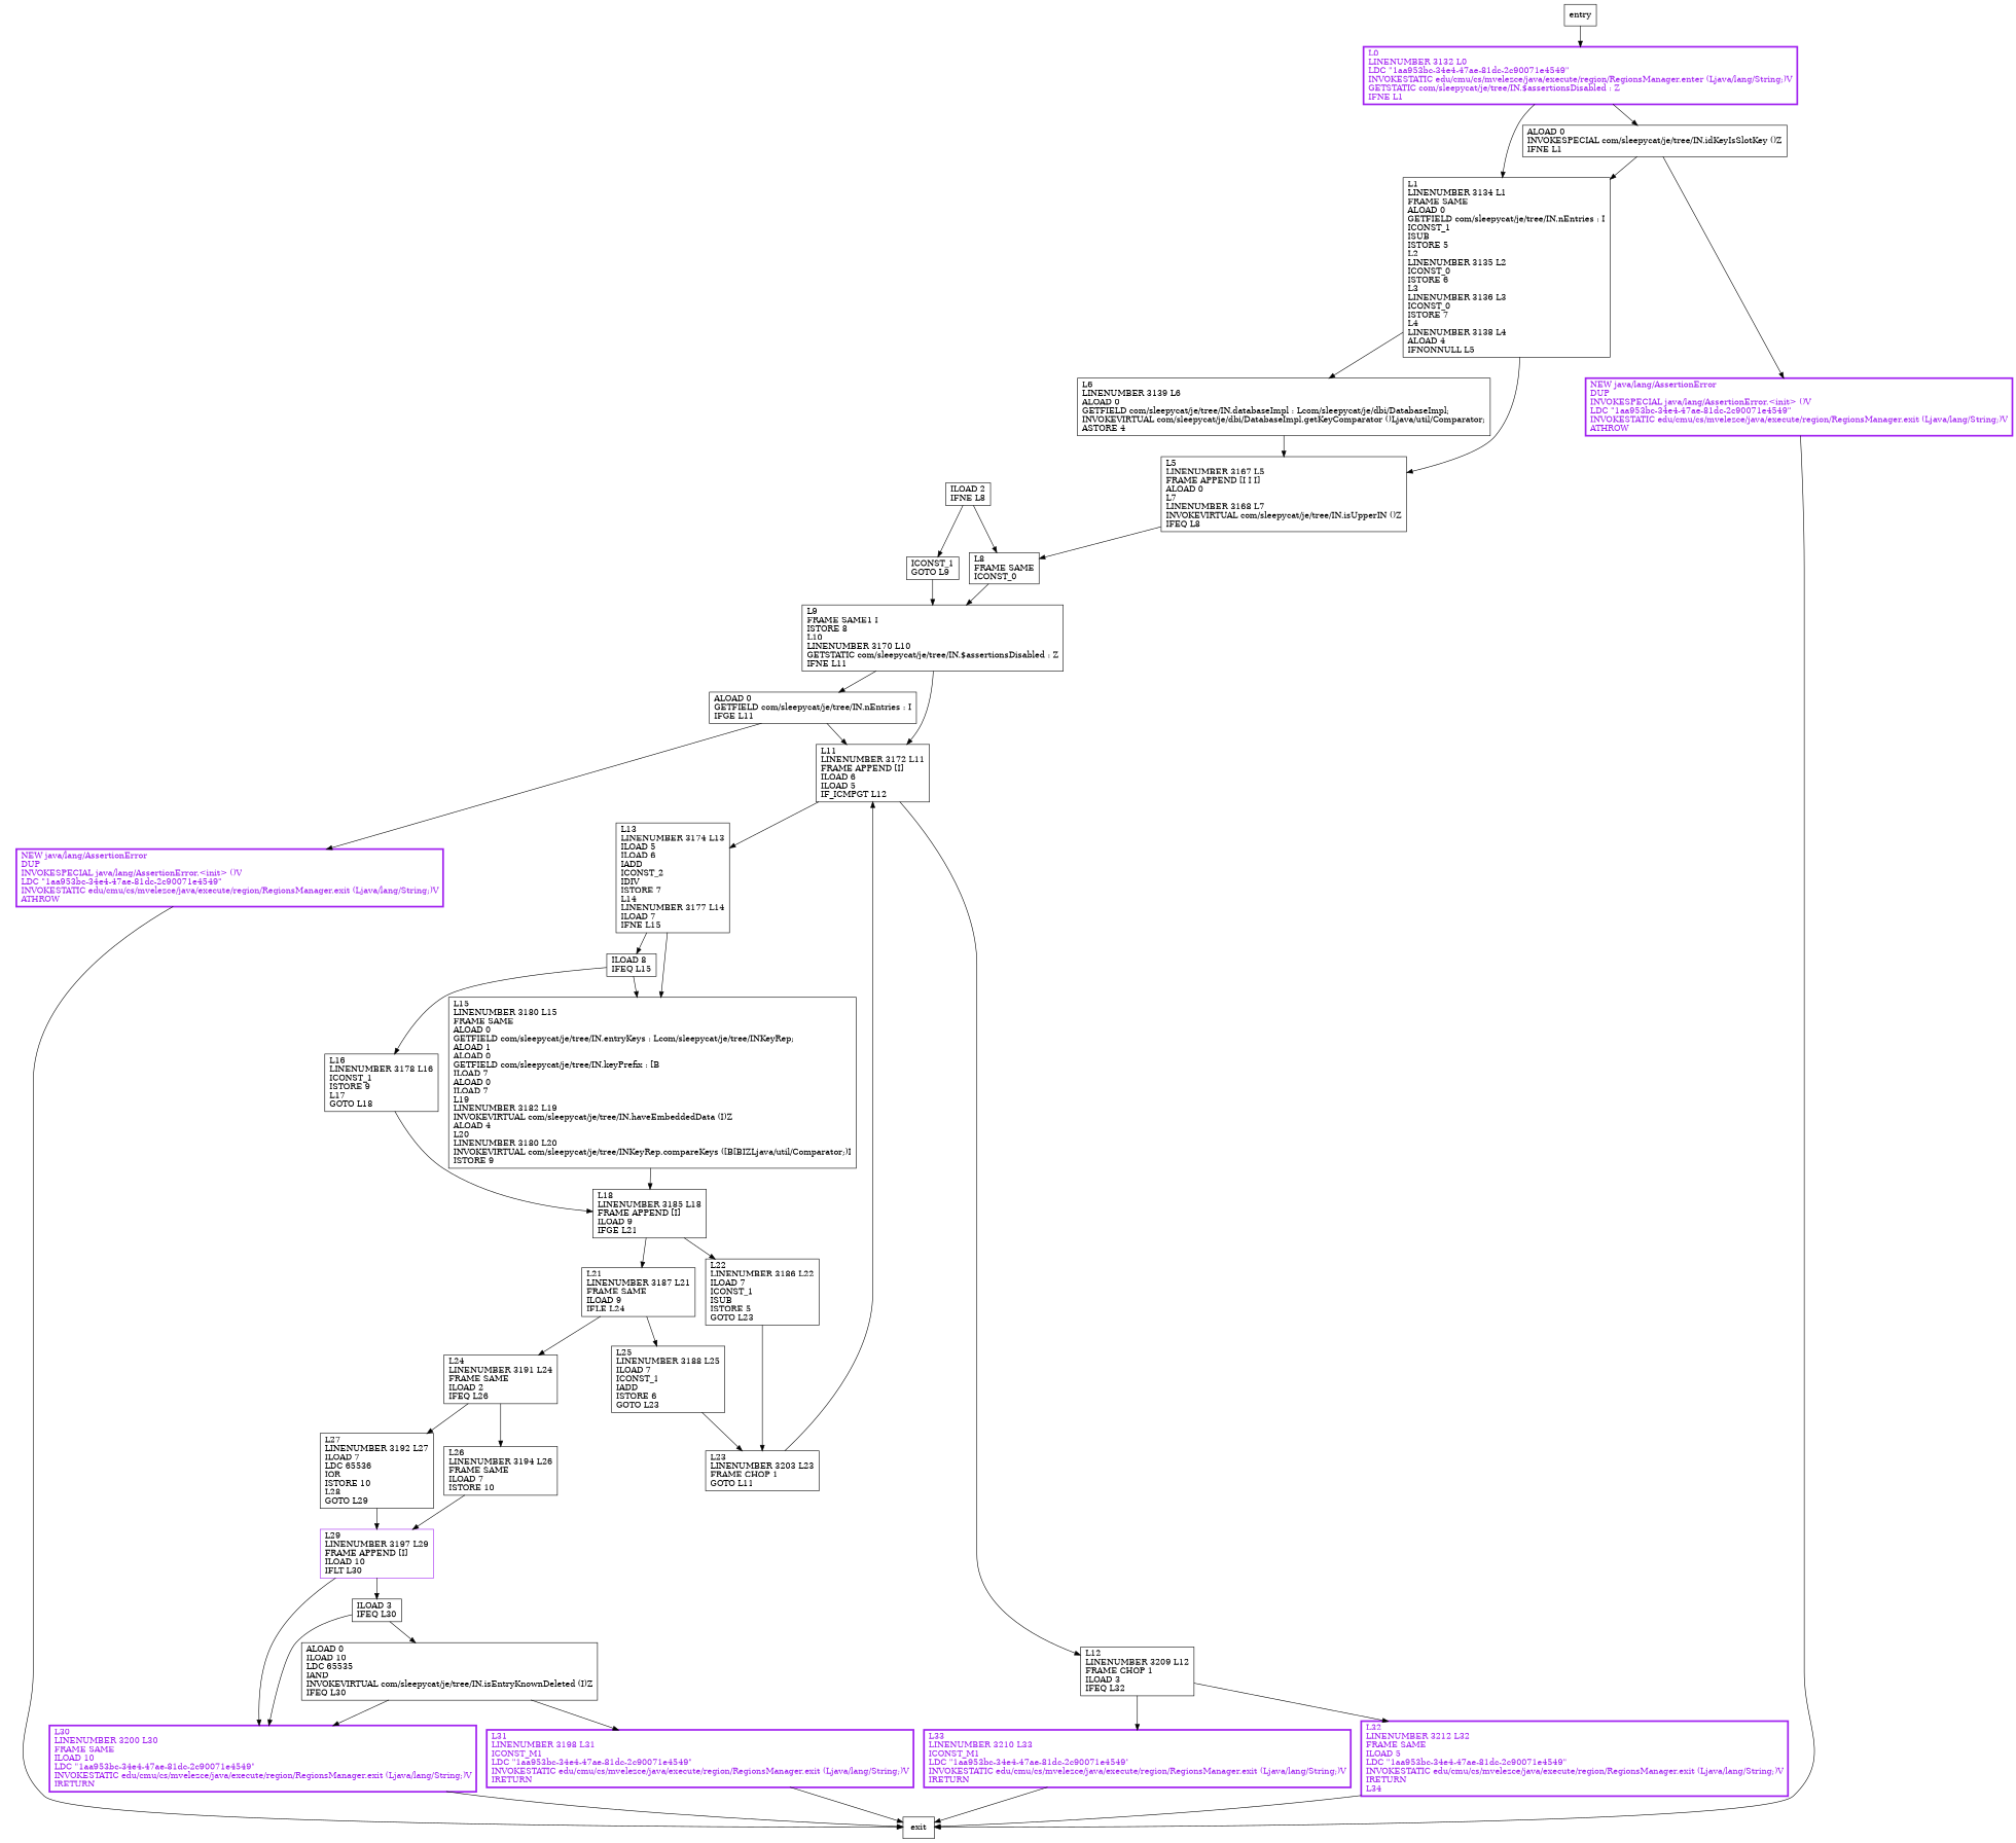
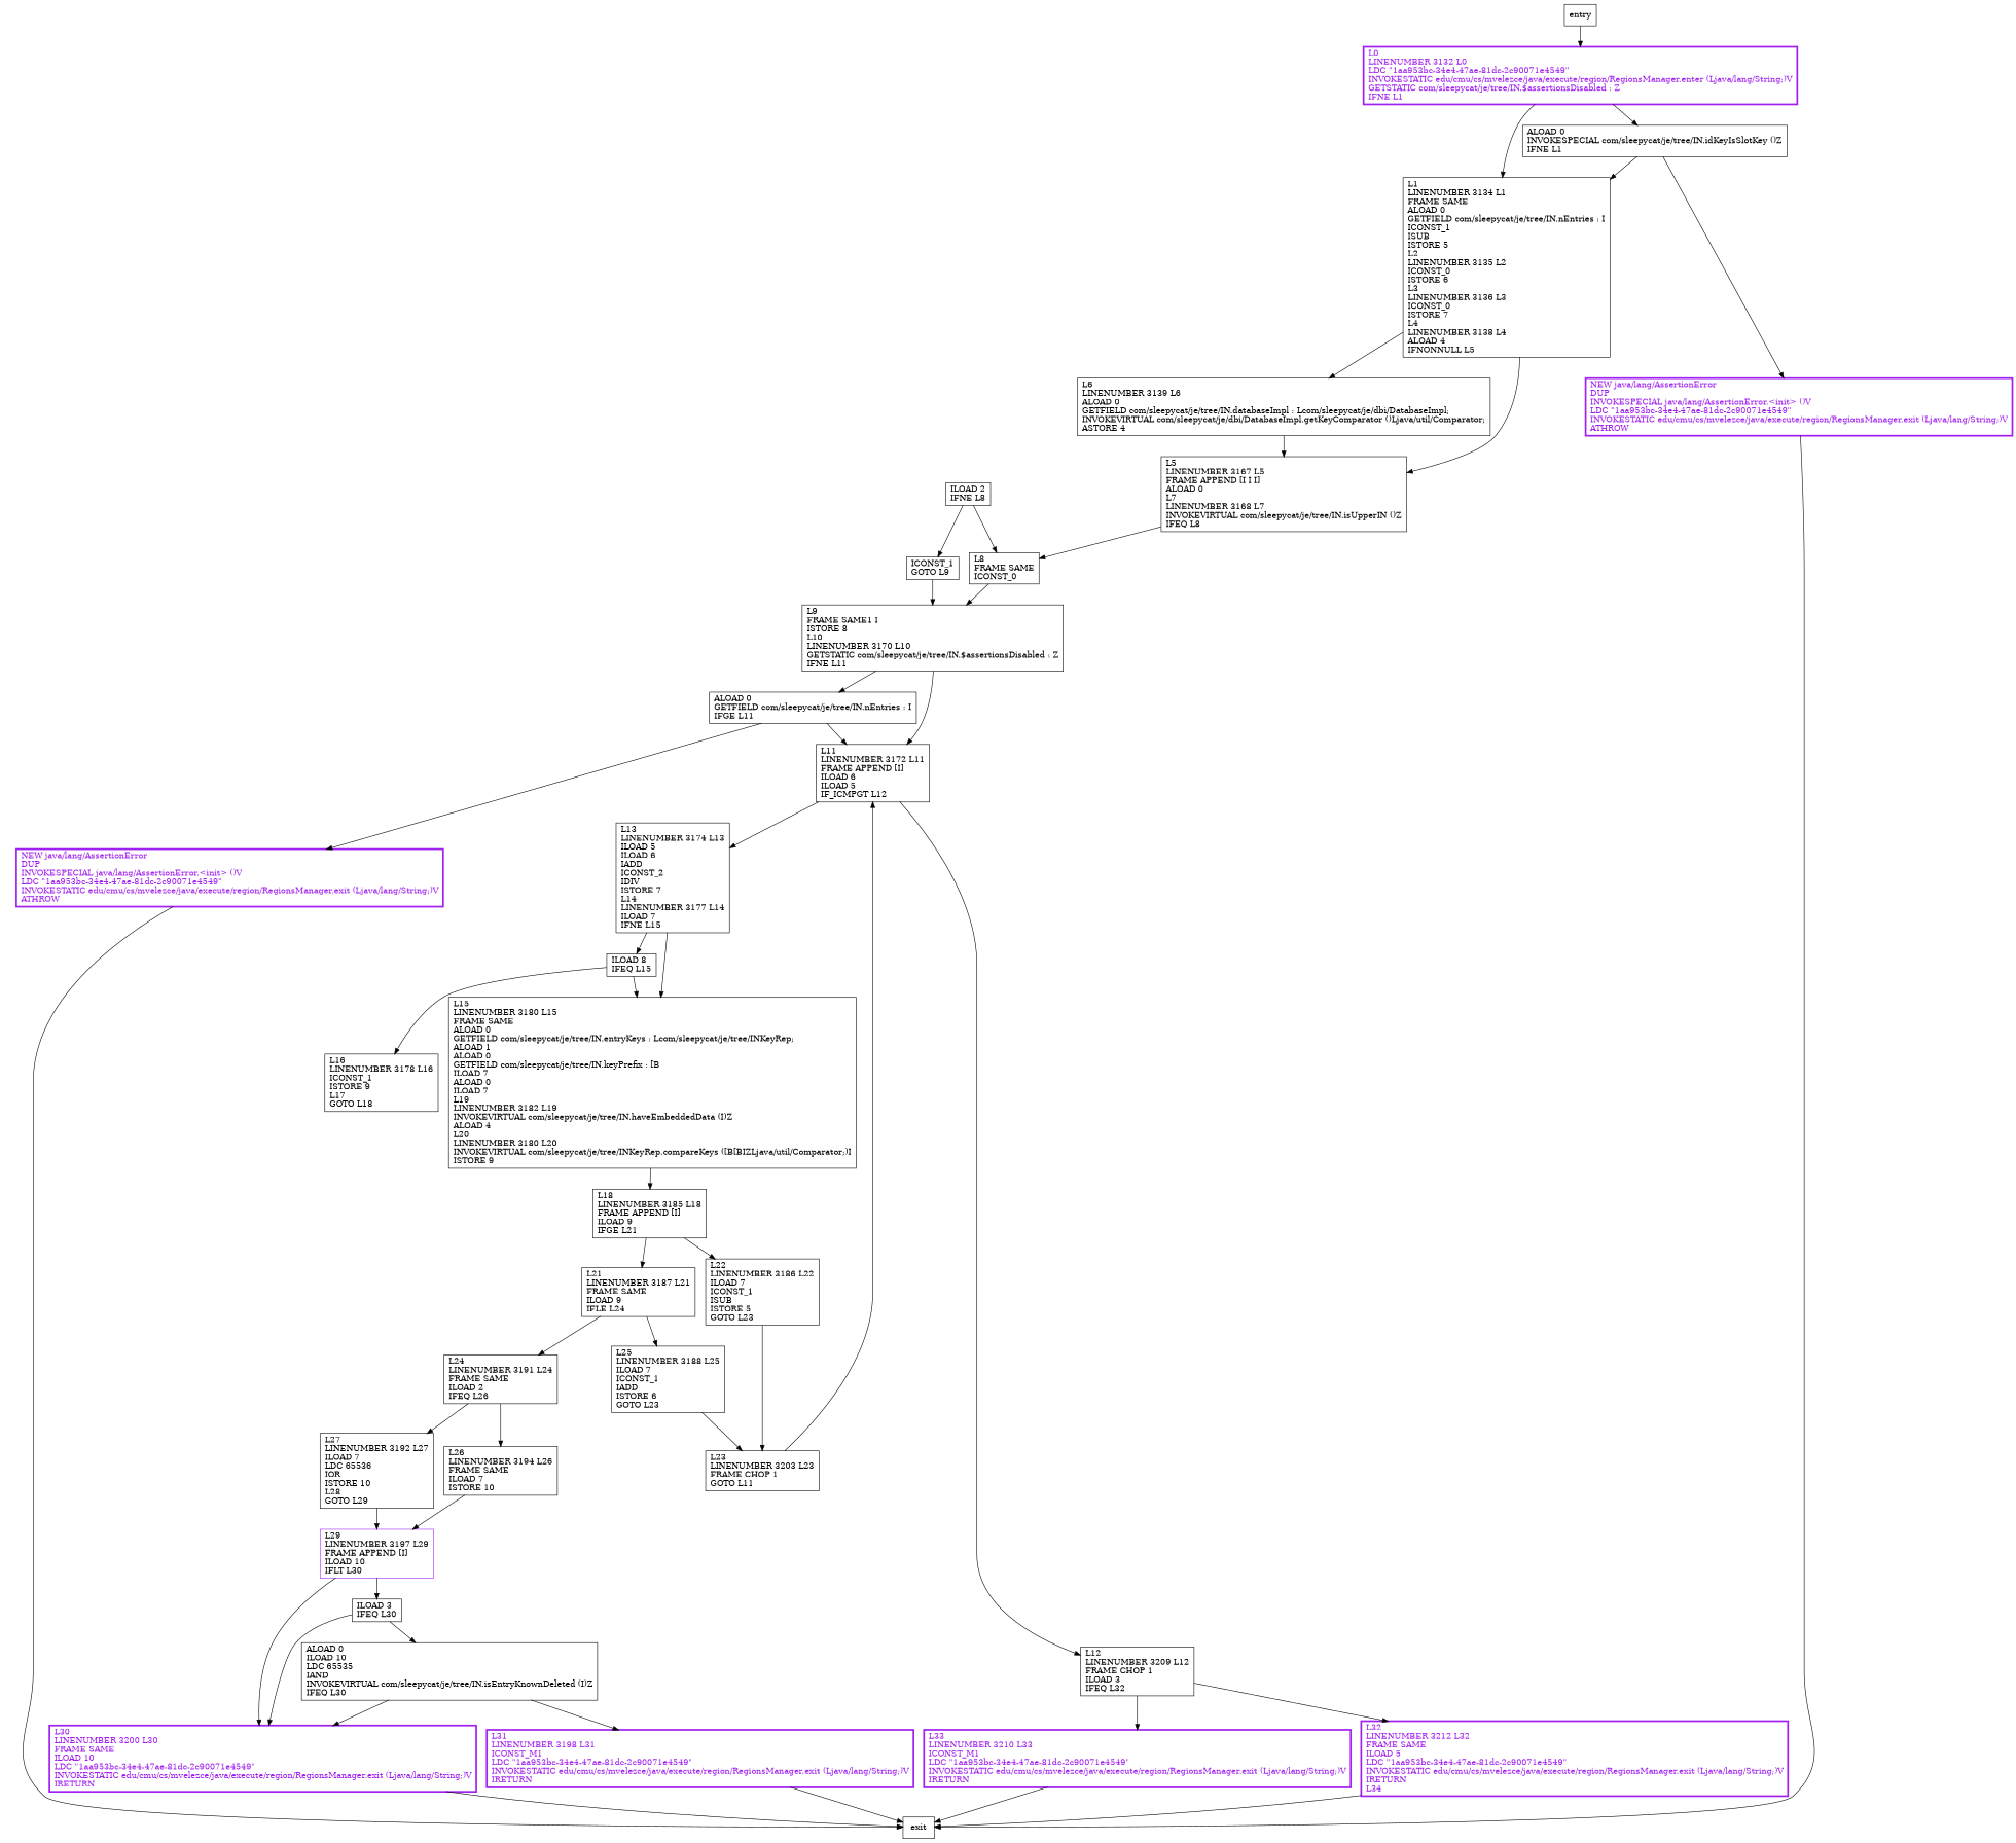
  digraph {
    node [shape=record]
    n1 [label="L6\lLINENUMBER 3139 L6\lALOAD 0\lGETFIELD com/sleepycat/je/tree/IN.databaseImpl : Lcom/sleepycat/je/dbi/DatabaseImpl;\lINVOKEVIRTUAL com/sleepycat/je/dbi/DatabaseImpl.getKeyComparator ()Ljava/util/Comparator;\lASTORE 4\l"]
    n2 [label="L5\lLINENUMBER 3167 L5\lFRAME APPEND [I I I]\lALOAD 0\lL7\lLINENUMBER 3168 L7\lINVOKEVIRTUAL com/sleepycat/je/tree/IN.isUpperIN ()Z\lIFEQ L8\l"]
    n3 [label="L8\lFRAME SAME\lICONST_0\l"]
    n4 [label="ILOAD 2\lIFNE L8\l"]
    n5 [label="ICONST_1\lGOTO L9\l"]
    n6 [label="L9\lFRAME SAME1 I\lISTORE 8\lL10\lLINENUMBER 3170 L10\lGETSTATIC com/sleepycat/je/tree/IN.$assertionsDisabled : Z\lIFNE L11\l"]
    n7 [label="L16\lLINENUMBER 3178 L16\lICONST_1\lISTORE 9\lL17\lGOTO L18\l"]
    n8 [label="L18\lLINENUMBER 3185 L18\lFRAME APPEND [I]\lILOAD 9\lIFGE L21\l"]
    n9 [label="L22\lLINENUMBER 3186 L22\lILOAD 7\lICONST_1\lISUB\lISTORE 5\lGOTO L23\l"]
    n10 [label="L21\lLINENUMBER 3187 L21\lFRAME SAME\lILOAD 9\lIFLE L24\l"]
    n11 [label="L23\lLINENUMBER 3203 L23\lFRAME CHOP 1\lGOTO L11\l"]
    n12 [label="L11\lLINENUMBER 3172 L11\lFRAME APPEND [I]\lILOAD 6\lILOAD 5\lIF_ICMPGT L12\l"]
    n13 [color=purple fontcolor=purple label="L30\lLINENUMBER 3200 L30\lFRAME SAME\lILOAD 10\lLDC \"1aa953bc-34e4-47ae-81dc-2c90071e4549\"\lINVOKESTATIC edu/cmu/cs/mvelezce/java/execute/region/RegionsManager.exit (Ljava/lang/String;)V\lIRETURN\l" penwidth=3]
    exit
    n15 [label="ALOAD 0\lGETFIELD com/sleepycat/je/tree/IN.nEntries : I\lIFGE L11\l"]
    n16 [color=purple fontcolor=purple label="NEW java/lang/AssertionError\lDUP\lINVOKESPECIAL java/lang/AssertionError.\<init\> ()V\lLDC \"1aa953bc-34e4-47ae-81dc-2c90071e4549\"\lINVOKESTATIC edu/cmu/cs/mvelezce/java/execute/region/RegionsManager.exit (Ljava/lang/String;)V\lATHROW\l" penwidth=3]
    n17 [label="L13\lLINENUMBER 3174 L13\lILOAD 5\lILOAD 6\lIADD\lICONST_2\lIDIV\lISTORE 7\lL14\lLINENUMBER 3177 L14\lILOAD 7\lIFNE L15\l"]
    n18 [label="L12\lLINENUMBER 3209 L12\lFRAME CHOP 1\lILOAD 3\lIFEQ L32\l"]
    n19 [color=purple fontcolor=purple label="L0\lLINENUMBER 3132 L0\lLDC \"1aa953bc-34e4-47ae-81dc-2c90071e4549\"\lINVOKESTATIC edu/cmu/cs/mvelezce/java/execute/region/RegionsManager.enter (Ljava/lang/String;)V\lGETSTATIC com/sleepycat/je/tree/IN.$assertionsDisabled : Z\lIFNE L1\l" penwidth=3]
    n20 [label="L1\lLINENUMBER 3134 L1\lFRAME SAME\lALOAD 0\lGETFIELD com/sleepycat/je/tree/IN.nEntries : I\lICONST_1\lISUB\lISTORE 5\lL2\lLINENUMBER 3135 L2\lICONST_0\lISTORE 6\lL3\lLINENUMBER 3136 L3\lICONST_0\lISTORE 7\lL4\lLINENUMBER 3138 L4\lALOAD 4\lIFNONNULL L5\l"]
    n21 [label="ALOAD 0\lINVOKESPECIAL com/sleepycat/je/tree/IN.idKeyIsSlotKey ()Z\lIFNE L1\l"]
    n22 [color=purple fontcolor=purple label="NEW java/lang/AssertionError\lDUP\lINVOKESPECIAL java/lang/AssertionError.\<init\> ()V\lLDC \"1aa953bc-34e4-47ae-81dc-2c90071e4549\"\lINVOKESTATIC edu/cmu/cs/mvelezce/java/execute/region/RegionsManager.exit (Ljava/lang/String;)V\lATHROW\l" penwidth=3]
    n23 [label="ILOAD 3\lIFEQ L30\l"]
    n24 [label="ALOAD 0\lILOAD 10\lLDC 65535\lIAND\lINVOKEVIRTUAL com/sleepycat/je/tree/IN.isEntryKnownDeleted (I)Z\lIFEQ L30\l"]
    n25 [color=purple fontcolor=purple label="L31\lLINENUMBER 3198 L31\lICONST_M1\lLDC \"1aa953bc-34e4-47ae-81dc-2c90071e4549\"\lINVOKESTATIC edu/cmu/cs/mvelezce/java/execute/region/RegionsManager.exit (Ljava/lang/String;)V\lIRETURN\l" penwidth=3]
    n26 [label="L25\lLINENUMBER 3188 L25\lILOAD 7\lICONST_1\lIADD\lISTORE 6\lGOTO L23\l"]
    n27 [label="ILOAD 8\lIFEQ L15\l"]
    n28 [label="L15\lLINENUMBER 3180 L15\lFRAME SAME\lALOAD 0\lGETFIELD com/sleepycat/je/tree/IN.entryKeys : Lcom/sleepycat/je/tree/INKeyRep;\lALOAD 1\lALOAD 0\lGETFIELD com/sleepycat/je/tree/IN.keyPrefix : [B\lILOAD 7\lALOAD 0\lILOAD 7\lL19\lLINENUMBER 3182 L19\lINVOKEVIRTUAL com/sleepycat/je/tree/IN.haveEmbeddedData (I)Z\lALOAD 4\lL20\lLINENUMBER 3180 L20\lINVOKEVIRTUAL com/sleepycat/je/tree/INKeyRep.compareKeys ([B[BIZLjava/util/Comparator;)I\lISTORE 9\l"]
    n29 [label="L24\lLINENUMBER 3191 L24\lFRAME SAME\lILOAD 2\lIFEQ L26\l"]
    n30 [label="L26\lLINENUMBER 3194 L26\lFRAME SAME\lILOAD 7\lISTORE 10\l"]
    n31 [label="L27\lLINENUMBER 3192 L27\lILOAD 7\lLDC 65536\lIOR\lISTORE 10\lL28\lGOTO L29\l"]
    n32 [color=purple label="L29\lLINENUMBER 3197 L29\lFRAME APPEND [I]\lILOAD 10\lIFLT L30\l"]
    n33 [color=purple fontcolor=purple label="L32\lLINENUMBER 3212 L32\lFRAME SAME\lILOAD 5\lLDC \"1aa953bc-34e4-47ae-81dc-2c90071e4549\"\lINVOKESTATIC edu/cmu/cs/mvelezce/java/execute/region/RegionsManager.exit (Ljava/lang/String;)V\lIRETURN\lL34\l" penwidth=3]
    n34 [color=purple fontcolor=purple label="L33\lLINENUMBER 3210 L33\lICONST_M1\lLDC \"1aa953bc-34e4-47ae-81dc-2c90071e4549\"\lINVOKESTATIC edu/cmu/cs/mvelezce/java/execute/region/RegionsManager.exit (Ljava/lang/String;)V\lIRETURN\l" penwidth=3]
    entry
    n1 -> n2
    n2 -> n3
    n3 -> n6
    n4 -> n3
    n4 -> n5
    n5 -> n6
    n6 -> n12
    n6 -> n15
-   n7 -> n8
    n8 -> n9
    n8 -> n10
    n9 -> n11
    n10 -> n26
    n10 -> n29
    n11 -> n12
    n12 -> n17
    n12 -> n18
    n13 -> exit
    n15 -> n12
    n15 -> n16
    n16 -> exit
    n17 -> n27
    n17 -> n28
    n18 -> n33
    n18 -> n34
    n19 -> n20
    n19 -> n21
    n20 -> n1
    n20 -> n2
    n21 -> n20
    n21 -> n22
    n22 -> exit
    n23 -> n13
    n23 -> n24
    n24 -> n13
    n24 -> n25
    n25 -> exit
    n26 -> n11
    n27 -> n7
    n27 -> n28
    n28 -> n8
    n29 -> n30
    n29 -> n31
    n30 -> n32
    n31 -> n32
    n32 -> n13
    n32 -> n23
    n33 -> exit
    n34 -> exit
    entry -> n19
  }
